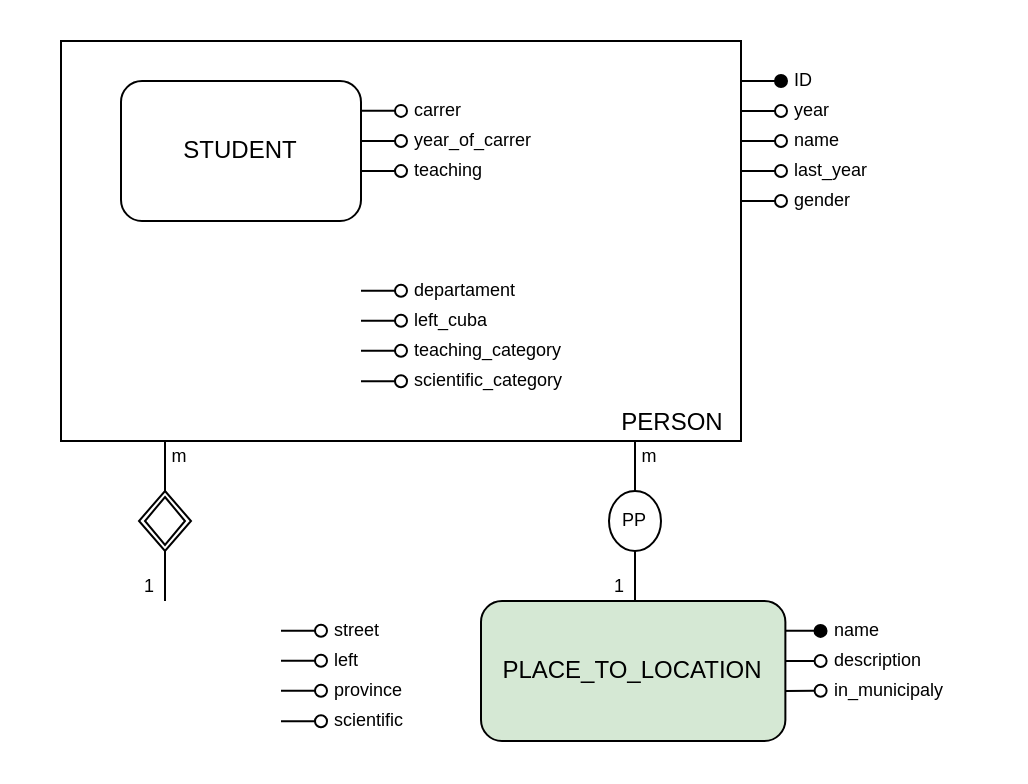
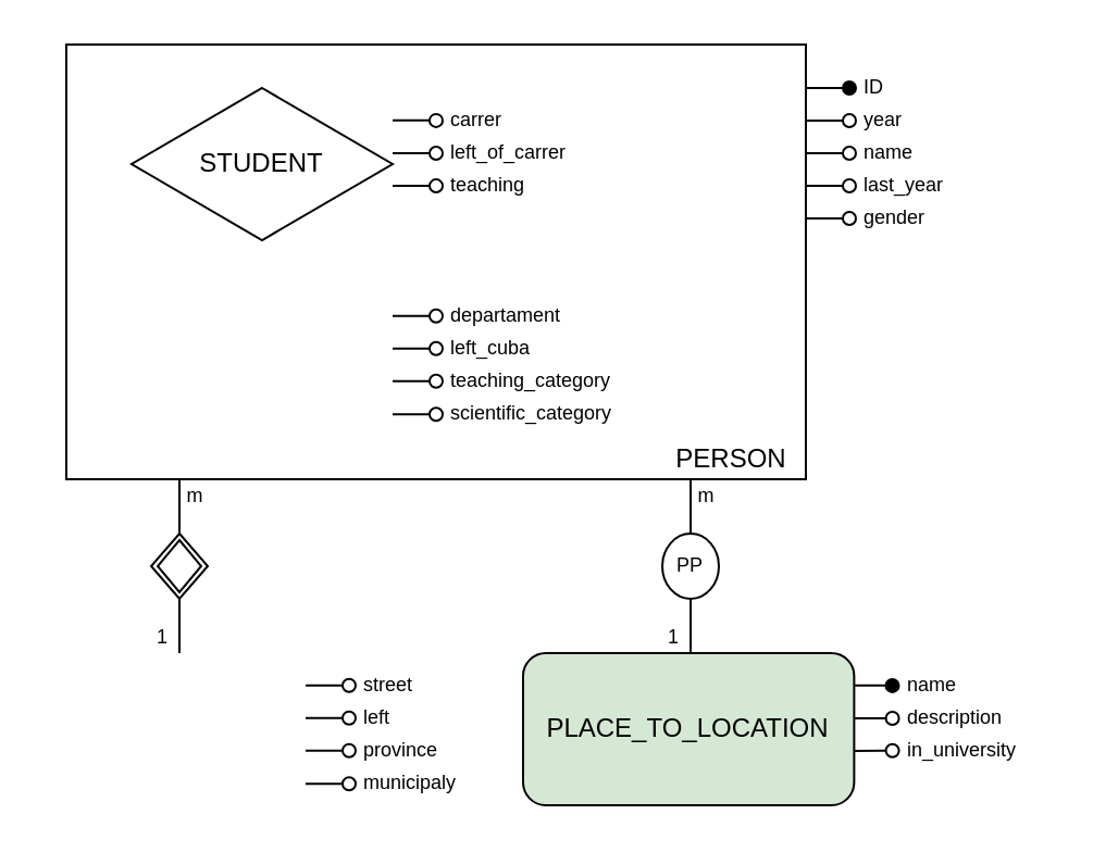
  <mxCell id="0" />
  <mxCell id="1" parent="0" />
  <mxCell id="2" value="PERSON&amp;nbsp;&amp;nbsp;" style="rounded=0;whiteSpace=wrap;html=1;verticalAlign=bottom;align=right;" vertex="1" parent="1"><mxGeometry x="30" y="20" width="340" height="200" as="geometry" /></mxCell>
  <mxCell id="3" value="" style="group;" vertex="1" connectable="0" parent="1"><mxGeometry x="60" y="130" width="205" height="70" as="geometry" /></mxCell>
  <mxCell id="4" value="" style="group;" vertex="1" connectable="0" parent="3"><mxGeometry width="140" height="70" as="geometry" /></mxCell>
  <mxCell id="5" style="edgeStyle=orthogonalEdgeStyle;rounded=0;orthogonalLoop=1;jettySize=auto;html=1;exitX=1;exitY=0.25;exitDx=0;exitDy=0;endArrow=oval;endFill=0;" edge="1" parent="4"><mxGeometry relative="1" as="geometry"><mxPoint x="140" y="14.891" as="targetPoint" /><mxPoint x="120" y="14.91" as="sourcePoint" /><Array as="points"><mxPoint x="120" y="15" /><mxPoint x="120" y="15" /></Array></mxGeometry></mxCell>
  <mxCell id="6" style="edgeStyle=orthogonalEdgeStyle;rounded=0;orthogonalLoop=1;jettySize=auto;html=1;exitX=1;exitY=0.5;exitDx=0;exitDy=0;endArrow=oval;endFill=0;" edge="1" parent="4"><mxGeometry relative="1" as="geometry"><mxPoint x="140" y="29.842" as="targetPoint" /><mxPoint x="120" y="29.91" as="sourcePoint" /></mxGeometry></mxCell>
  <mxCell id="7" style="edgeStyle=orthogonalEdgeStyle;rounded=0;orthogonalLoop=1;jettySize=auto;html=1;exitX=1;exitY=0.75;exitDx=0;exitDy=0;endArrow=oval;endFill=0;" edge="1" parent="4"><mxGeometry relative="1" as="geometry"><mxPoint x="140" y="44.988" as="targetPoint" /><mxPoint x="120" y="44.91" as="sourcePoint" /></mxGeometry></mxCell>
  <mxCell id="8" style="edgeStyle=orthogonalEdgeStyle;rounded=0;orthogonalLoop=1;jettySize=auto;html=1;exitX=1;exitY=0.5;exitDx=0;exitDy=0;endArrow=oval;endFill=0;" edge="1" parent="4"><mxGeometry relative="1" as="geometry"><mxPoint x="140" y="60.002" as="targetPoint" /><mxPoint x="120" y="60.07" as="sourcePoint" /></mxGeometry></mxCell>
  <mxCell id="9" value="" style="group;" vertex="1" connectable="0" parent="3"><mxGeometry x="145" y="10" width="60" height="60" as="geometry" /></mxCell>
  <mxCell id="10" value="departament" style="text;html=1;align=left;verticalAlign=middle;whiteSpace=wrap;rounded=0;fontSize=9;" vertex="1" parent="9"><mxGeometry width="60" height="10" as="geometry" /></mxCell>
  <mxCell id="11" value="teaching_category" style="text;html=1;align=left;verticalAlign=middle;whiteSpace=wrap;rounded=0;fontSize=9;" vertex="1" parent="9"><mxGeometry y="30" width="60" height="10" as="geometry" /></mxCell>
  <mxCell id="12" value="left_cuba" style="text;html=1;align=left;verticalAlign=middle;whiteSpace=wrap;rounded=0;fontSize=9;" vertex="1" parent="9"><mxGeometry y="10" width="60" height="20" as="geometry" /></mxCell>
  <mxCell id="13" value="scientific_category" style="text;html=1;align=left;verticalAlign=middle;whiteSpace=wrap;rounded=0;fontSize=9;" vertex="1" parent="9"><mxGeometry y="40" width="60" height="20" as="geometry" /></mxCell>
  <mxCell id="14" value="" style="group;" vertex="1" connectable="0" parent="1"><mxGeometry x="60" y="40" width="205" height="70" as="geometry" /></mxCell>
  <mxCell id="15" value="" style="group;" vertex="1" connectable="0" parent="14"><mxGeometry width="140" height="70" as="geometry" /></mxCell>
- <mxCell id="16" value="STUDENT" style="rounded=1;whiteSpace=wrap;html=1;align=center;verticalAlign=middle;" vertex="1" parent="15"><mxGeometry width="120" height="70" as="geometry" /></mxCell>
+ <mxCell id="16" value="STUDENT" style="rhombus;whiteSpace=wrap;html=1;align=center;verticalAlign=middle;" vertex="1" parent="15"><mxGeometry width="120" height="70" as="geometry" /></mxCell>
  <mxCell id="17" style="edgeStyle=orthogonalEdgeStyle;rounded=0;orthogonalLoop=1;jettySize=auto;html=1;exitX=1;exitY=0.25;exitDx=0;exitDy=0;endArrow=oval;endFill=0;" edge="1" parent="15"><mxGeometry relative="1" as="geometry"><mxPoint x="140" y="14.941" as="targetPoint" /><mxPoint x="120" y="14.96" as="sourcePoint" /><Array as="points"><mxPoint x="140" y="14.96" /><mxPoint x="140" y="14.96" /></Array></mxGeometry></mxCell>
  <mxCell id="18" style="edgeStyle=orthogonalEdgeStyle;rounded=0;orthogonalLoop=1;jettySize=auto;html=1;exitX=1;exitY=0.5;exitDx=0;exitDy=0;endArrow=oval;endFill=0;" edge="1" parent="15"><mxGeometry relative="1" as="geometry"><mxPoint x="140" y="29.892" as="targetPoint" /><mxPoint x="120" y="29.96" as="sourcePoint" /></mxGeometry></mxCell>
  <mxCell id="19" style="edgeStyle=orthogonalEdgeStyle;rounded=0;orthogonalLoop=1;jettySize=auto;html=1;exitX=1;exitY=0.75;exitDx=0;exitDy=0;endArrow=oval;endFill=0;" edge="1" parent="15"><mxGeometry relative="1" as="geometry"><mxPoint x="140" y="45.038" as="targetPoint" /><mxPoint x="120" y="44.96" as="sourcePoint" /></mxGeometry></mxCell>
  <mxCell id="20" value="" style="group;" vertex="1" connectable="0" parent="14"><mxGeometry x="145" y="10" width="60" height="40" as="geometry" /></mxCell>
  <mxCell id="21" value="carrer" style="text;html=1;align=left;verticalAlign=middle;whiteSpace=wrap;rounded=0;fontSize=9;" vertex="1" parent="20"><mxGeometry width="60" height="10" as="geometry" /></mxCell>
  <mxCell id="22" value="teaching" style="text;html=1;align=left;verticalAlign=middle;whiteSpace=wrap;rounded=0;fontSize=9;" vertex="1" parent="20"><mxGeometry y="30" width="60" height="10" as="geometry" /></mxCell>
- <mxCell id="23" value="year_of_carrer" style="text;html=1;align=left;verticalAlign=middle;whiteSpace=wrap;rounded=0;fontSize=9;" vertex="1" parent="20"><mxGeometry y="10" width="60" height="20" as="geometry" /></mxCell>
+ <mxCell id="23" value="left_of_carrer" style="text;html=1;align=left;verticalAlign=middle;whiteSpace=wrap;rounded=0;fontSize=9;" vertex="1" parent="20"><mxGeometry y="10" width="60" height="20" as="geometry" /></mxCell>
  <mxCell id="24" value="" style="group;" vertex="1" connectable="0" parent="1"><mxGeometry x="20" y="300" width="205" height="70" as="geometry" /></mxCell>
  <mxCell id="25" value="" style="group;" vertex="1" connectable="0" parent="24"><mxGeometry width="140" height="70" as="geometry" /></mxCell>
  <mxCell id="26" style="edgeStyle=orthogonalEdgeStyle;rounded=0;orthogonalLoop=1;jettySize=auto;html=1;exitX=1;exitY=0.25;exitDx=0;exitDy=0;endArrow=oval;endFill=0;" edge="1" parent="25"><mxGeometry relative="1" as="geometry"><mxPoint x="140" y="14.891" as="targetPoint" /><mxPoint x="120" y="14.91" as="sourcePoint" /><Array as="points"><mxPoint x="120" y="15" /><mxPoint x="120" y="15" /></Array></mxGeometry></mxCell>
  <mxCell id="27" style="edgeStyle=orthogonalEdgeStyle;rounded=0;orthogonalLoop=1;jettySize=auto;html=1;exitX=1;exitY=0.5;exitDx=0;exitDy=0;endArrow=oval;endFill=0;" edge="1" parent="25"><mxGeometry relative="1" as="geometry"><mxPoint x="140" y="29.842" as="targetPoint" /><mxPoint x="120" y="29.91" as="sourcePoint" /></mxGeometry></mxCell>
  <mxCell id="28" style="edgeStyle=orthogonalEdgeStyle;rounded=0;orthogonalLoop=1;jettySize=auto;html=1;exitX=1;exitY=0.75;exitDx=0;exitDy=0;endArrow=oval;endFill=0;" edge="1" parent="25"><mxGeometry relative="1" as="geometry"><mxPoint x="140" y="44.988" as="targetPoint" /><mxPoint x="120" y="44.91" as="sourcePoint" /></mxGeometry></mxCell>
  <mxCell id="29" style="edgeStyle=orthogonalEdgeStyle;rounded=0;orthogonalLoop=1;jettySize=auto;html=1;exitX=1;exitY=0.5;exitDx=0;exitDy=0;endArrow=oval;endFill=0;" edge="1" parent="25"><mxGeometry relative="1" as="geometry"><mxPoint x="140" y="60.002" as="targetPoint" /><mxPoint x="120" y="60.07" as="sourcePoint" /></mxGeometry></mxCell>
  <mxCell id="30" value="" style="group;" vertex="1" connectable="0" parent="24"><mxGeometry x="145" y="10" width="60" height="60" as="geometry" /></mxCell>
  <mxCell id="31" value="street" style="text;html=1;align=left;verticalAlign=middle;whiteSpace=wrap;rounded=0;fontSize=9;" vertex="1" parent="30"><mxGeometry width="60" height="10" as="geometry" /></mxCell>
  <mxCell id="32" value="province" style="text;html=1;align=left;verticalAlign=middle;whiteSpace=wrap;rounded=0;fontSize=9;" vertex="1" parent="30"><mxGeometry y="30" width="60" height="10" as="geometry" /></mxCell>
  <mxCell id="33" value="left" style="text;html=1;align=left;verticalAlign=middle;whiteSpace=wrap;rounded=0;fontSize=9;" vertex="1" parent="30"><mxGeometry y="10" width="60" height="20" as="geometry" /></mxCell>
- <mxCell id="34" value="scientific" style="text;html=1;align=left;verticalAlign=middle;whiteSpace=wrap;rounded=0;fontSize=9;" vertex="1" parent="30"><mxGeometry y="40" width="60" height="20" as="geometry" /></mxCell>
+ <mxCell id="34" value="municipaly" style="text;html=1;align=left;verticalAlign=middle;whiteSpace=wrap;rounded=0;fontSize=9;" vertex="1" parent="30"><mxGeometry y="40" width="60" height="20" as="geometry" /></mxCell>
  <mxCell id="35" style="edgeStyle=orthogonalEdgeStyle;rounded=0;orthogonalLoop=1;jettySize=auto;html=1;exitX=1;exitY=0.25;exitDx=0;exitDy=0;fontSize=9;endArrow=oval;endFill=0;" edge="1" parent="1"><mxGeometry relative="1" as="geometry"><mxPoint x="390" y="85" as="targetPoint" /><mxPoint x="370" y="85" as="sourcePoint" /></mxGeometry></mxCell>
  <mxCell id="36" style="edgeStyle=orthogonalEdgeStyle;rounded=0;orthogonalLoop=1;jettySize=auto;html=1;exitX=1;exitY=0.25;exitDx=0;exitDy=0;fontSize=9;endArrow=oval;endFill=0;" edge="1" parent="1"><mxGeometry relative="1" as="geometry"><mxPoint x="390" y="55" as="targetPoint" /><mxPoint x="370" y="55" as="sourcePoint" /></mxGeometry></mxCell>
  <mxCell id="37" style="edgeStyle=orthogonalEdgeStyle;rounded=0;orthogonalLoop=1;jettySize=auto;html=1;exitX=1;exitY=0.25;exitDx=0;exitDy=0;fontSize=9;endArrow=oval;endFill=0;" edge="1" parent="1"><mxGeometry relative="1" as="geometry"><mxPoint x="390" y="100" as="targetPoint" /><mxPoint x="370" y="100" as="sourcePoint" /></mxGeometry></mxCell>
  <mxCell id="38" style="edgeStyle=orthogonalEdgeStyle;rounded=0;orthogonalLoop=1;jettySize=auto;html=1;exitX=1;exitY=0.25;exitDx=0;exitDy=0;fontSize=9;endArrow=oval;endFill=0;" edge="1" parent="1"><mxGeometry relative="1" as="geometry"><mxPoint x="390" y="70" as="targetPoint" /><mxPoint x="370" y="70" as="sourcePoint" /></mxGeometry></mxCell>
  <mxCell id="39" style="edgeStyle=orthogonalEdgeStyle;rounded=0;orthogonalLoop=1;jettySize=auto;html=1;exitX=1;exitY=0.25;exitDx=0;exitDy=0;fontSize=9;endArrow=oval;endFill=1;" edge="1" parent="1"><mxGeometry relative="1" as="geometry"><mxPoint x="390" y="40" as="targetPoint" /><mxPoint x="370" y="40" as="sourcePoint" /></mxGeometry></mxCell>
  <mxCell id="40" value="name" style="text;html=1;align=left;verticalAlign=middle;whiteSpace=wrap;rounded=0;fontSize=9;" vertex="1" parent="1"><mxGeometry x="395" y="60" width="60" height="20" as="geometry" /></mxCell>
  <mxCell id="41" value="gender" style="text;html=1;align=left;verticalAlign=middle;whiteSpace=wrap;rounded=0;fontSize=9;" vertex="1" parent="1"><mxGeometry x="395" y="90" width="60" height="20" as="geometry" /></mxCell>
  <mxCell id="42" value="ID" style="text;html=1;align=left;verticalAlign=middle;whiteSpace=wrap;rounded=0;fontSize=9;" vertex="1" parent="1"><mxGeometry x="395" y="30" width="60" height="20" as="geometry" /></mxCell>
  <mxCell id="43" value="year" style="text;html=1;align=left;verticalAlign=middle;whiteSpace=wrap;rounded=0;fontSize=9;" vertex="1" parent="1"><mxGeometry x="395" y="50" width="60" height="10" as="geometry" /></mxCell>
  <mxCell id="44" value="last_year" style="text;html=1;align=left;verticalAlign=middle;whiteSpace=wrap;rounded=0;fontSize=9;" vertex="1" parent="1"><mxGeometry x="395" y="80" width="60" height="10" as="geometry" /></mxCell>
  <mxCell id="45" value="" style="group;" vertex="1" connectable="0" parent="1"><mxGeometry x="240" y="300" width="251.098" height="70" as="geometry" /></mxCell>
  <mxCell id="46" value="" style="group;" vertex="1" connectable="0" parent="45"><mxGeometry x="175" y="10" width="76.098" height="40" as="geometry" /></mxCell>
  <mxCell id="47" value="name" style="text;html=1;align=left;verticalAlign=middle;whiteSpace=wrap;rounded=0;fontSize=9;" vertex="1" parent="46"><mxGeometry width="76.098" height="10" as="geometry" /></mxCell>
- <mxCell id="48" value="in_municipaly" style="text;html=1;align=left;verticalAlign=middle;whiteSpace=wrap;rounded=0;fontSize=9;" vertex="1" parent="46"><mxGeometry y="30" width="76.098" height="10" as="geometry" /></mxCell>
+ <mxCell id="48" value="in_university" style="text;html=1;align=left;verticalAlign=middle;whiteSpace=wrap;rounded=0;fontSize=9;" vertex="1" parent="46"><mxGeometry y="30" width="76.098" height="10" as="geometry" /></mxCell>
  <mxCell id="49" value="description" style="text;html=1;align=left;verticalAlign=middle;whiteSpace=wrap;rounded=0;fontSize=9;" vertex="1" parent="46"><mxGeometry y="10" width="76.098" height="20" as="geometry" /></mxCell>
  <mxCell id="50" value="" style="group;" vertex="1" connectable="0" parent="45"><mxGeometry width="169.761" height="70" as="geometry" /></mxCell>
  <mxCell id="51" value="PLACE_TO_LOCATION" style="rounded=1;whiteSpace=wrap;html=1;align=center;verticalAlign=middle;fillColor=#d5e8d4;" vertex="1" parent="50"><mxGeometry width="152.195" height="70" as="geometry" /></mxCell>
  <mxCell id="52" value="" style="group;" vertex="1" connectable="0" parent="50"><mxGeometry x="152.2" y="14.96" width="17.561" height="30.018" as="geometry" /></mxCell>
  <mxCell id="53" style="edgeStyle=orthogonalEdgeStyle;rounded=0;orthogonalLoop=1;jettySize=auto;html=1;endArrow=oval;endFill=1;" edge="1" parent="52"><mxGeometry relative="1" as="geometry"><mxPoint x="17.561" y="-0.019" as="targetPoint" /><mxPoint y="0.04" as="sourcePoint" /><Array as="points"><mxPoint x="17.561" /><mxPoint x="17.561" /></Array></mxGeometry></mxCell>
  <mxCell id="54" style="edgeStyle=orthogonalEdgeStyle;rounded=0;orthogonalLoop=1;jettySize=auto;html=1;endArrow=oval;endFill=0;" edge="1" parent="52"><mxGeometry relative="1" as="geometry"><mxPoint x="17.561" y="14.982" as="targetPoint" /><mxPoint y="15.09" as="sourcePoint" /></mxGeometry></mxCell>
  <mxCell id="55" style="edgeStyle=orthogonalEdgeStyle;rounded=0;orthogonalLoop=1;jettySize=auto;html=1;endArrow=oval;endFill=0;" edge="1" parent="52"><mxGeometry relative="1" as="geometry"><mxPoint x="17.561" y="30.018" as="targetPoint" /><mxPoint y="29.98" as="sourcePoint" /></mxGeometry></mxCell>
  <mxCell id="56" value="" style="group;" vertex="1" connectable="0" parent="1"><mxGeometry x="302" y="220" width="30" height="80" as="geometry" /></mxCell>
  <mxCell id="57" value="m" style="text;html=1;align=center;verticalAlign=middle;whiteSpace=wrap;rounded=0;fontSize=9;" vertex="1" parent="56"><mxGeometry x="15" width="15" height="15" as="geometry" /></mxCell>
  <mxCell id="58" value="" style="group;" vertex="1" connectable="0" parent="56"><mxGeometry x="2" y="25" width="26" height="30" as="geometry" /></mxCell>
  <mxCell id="59" value="PP" style="ellipse;whiteSpace=wrap;html=1;fontSize=9;" vertex="1" parent="58"><mxGeometry width="26" height="30" as="geometry" /></mxCell>
  <mxCell id="60" value="1" style="text;html=1;align=center;verticalAlign=middle;whiteSpace=wrap;rounded=0;fontSize=9;" vertex="1" parent="56"><mxGeometry y="65" width="15" height="15" as="geometry" /></mxCell>
  <mxCell id="61" style="edgeStyle=orthogonalEdgeStyle;rounded=0;orthogonalLoop=1;jettySize=auto;html=1;exitX=0.5;exitY=1;exitDx=0;exitDy=0;fontSize=9;endArrow=none;endFill=0;startArrow=none;entryX=1;entryY=1;entryDx=0;entryDy=0;" edge="1" parent="56" source="59" target="60"><mxGeometry relative="1" as="geometry"><mxPoint x="-15" y="70.0" as="targetPoint" /></mxGeometry></mxCell>
  <mxCell id="62" value="" style="edgeStyle=orthogonalEdgeStyle;rounded=0;orthogonalLoop=1;jettySize=auto;html=1;entryX=0.5;entryY=0;entryDx=0;entryDy=0;fontSize=9;endArrow=none;endFill=0;" edge="1" parent="1" target="59"><mxGeometry relative="1" as="geometry"><mxPoint x="317" y="220" as="sourcePoint" /><mxPoint x="211.997" y="297" as="targetPoint" /><Array as="points"><mxPoint x="317" y="220" /></Array></mxGeometry></mxCell>
  <mxCell id="63" value="" style="group;" vertex="1" connectable="0" parent="1"><mxGeometry x="69" y="220" width="28" height="80" as="geometry" /></mxCell>
  <mxCell id="64" value="" style="edgeStyle=orthogonalEdgeStyle;rounded=0;orthogonalLoop=1;jettySize=auto;html=1;entryX=0.5;entryY=0;entryDx=0;entryDy=0;fontSize=9;endArrow=none;endFill=0;" edge="1" parent="63" target="66"><mxGeometry relative="1" as="geometry"><mxPoint x="13" as="sourcePoint" /><mxPoint x="-92.003" y="77" as="targetPoint" /><Array as="points"><mxPoint x="13" /></Array></mxGeometry></mxCell>
  <mxCell id="65" value="" style="group;shadow=0;rounded=0;sketch=0;" vertex="1" connectable="0" parent="63"><mxGeometry y="25" width="26" height="30" as="geometry" /></mxCell>
  <mxCell id="66" value="" style="rhombus;whiteSpace=wrap;html=1;fontSize=9;" vertex="1" parent="65"><mxGeometry width="26" height="30" as="geometry" /></mxCell>
  <mxCell id="67" value="" style="group;shadow=0;rounded=0;sketch=0;" vertex="1" connectable="0" parent="65"><mxGeometry x="3" y="3" width="20" height="24" as="geometry" /></mxCell>
  <mxCell id="68" value="" style="rhombus;whiteSpace=wrap;html=1;fontSize=9;" vertex="1" parent="67"><mxGeometry width="20" height="24" as="geometry" /></mxCell>
  <mxCell id="69" value="m" style="text;html=1;align=center;verticalAlign=middle;whiteSpace=wrap;rounded=0;fontSize=9;" vertex="1" parent="63"><mxGeometry x="13" width="15" height="15" as="geometry" /></mxCell>
  <mxCell id="70" value="" style="group;" vertex="1" connectable="0" parent="63"><mxGeometry x="-2" y="65" width="15" height="15" as="geometry" /></mxCell>
  <mxCell id="71" style="edgeStyle=orthogonalEdgeStyle;rounded=0;orthogonalLoop=1;jettySize=auto;html=1;exitX=0.5;exitY=1;exitDx=0;exitDy=0;fontSize=9;endArrow=none;endFill=0;startArrow=none;entryX=1;entryY=1;entryDx=0;entryDy=0;" edge="1" parent="70" source="66"><mxGeometry relative="1" as="geometry"><mxPoint x="15" y="15" as="targetPoint" /></mxGeometry></mxCell>
  <mxCell id="72" value="1" style="text;html=1;align=center;verticalAlign=middle;whiteSpace=wrap;rounded=0;fontSize=9;" vertex="1" parent="70"><mxGeometry width="15" height="15" as="geometry" /></mxCell>
